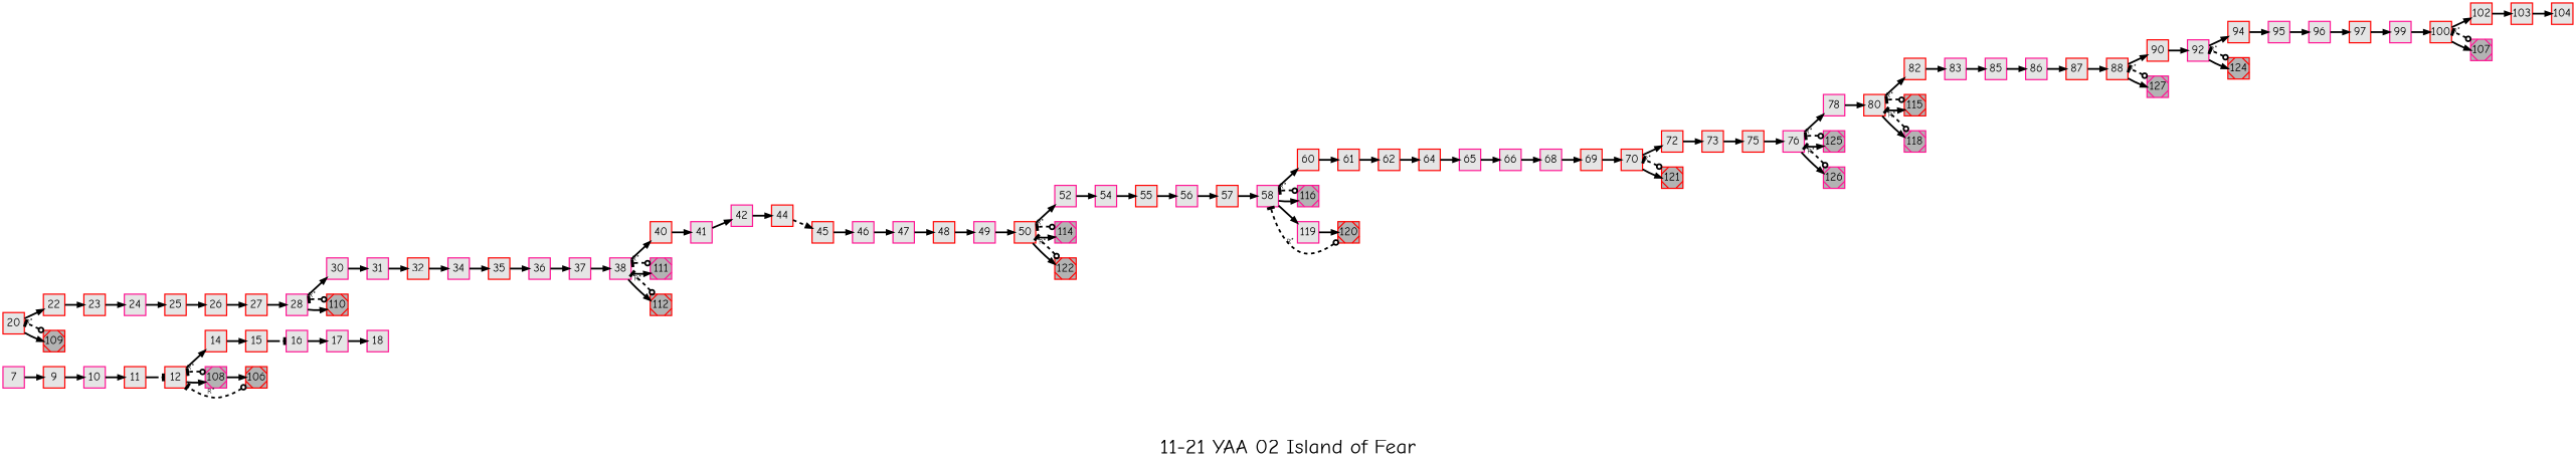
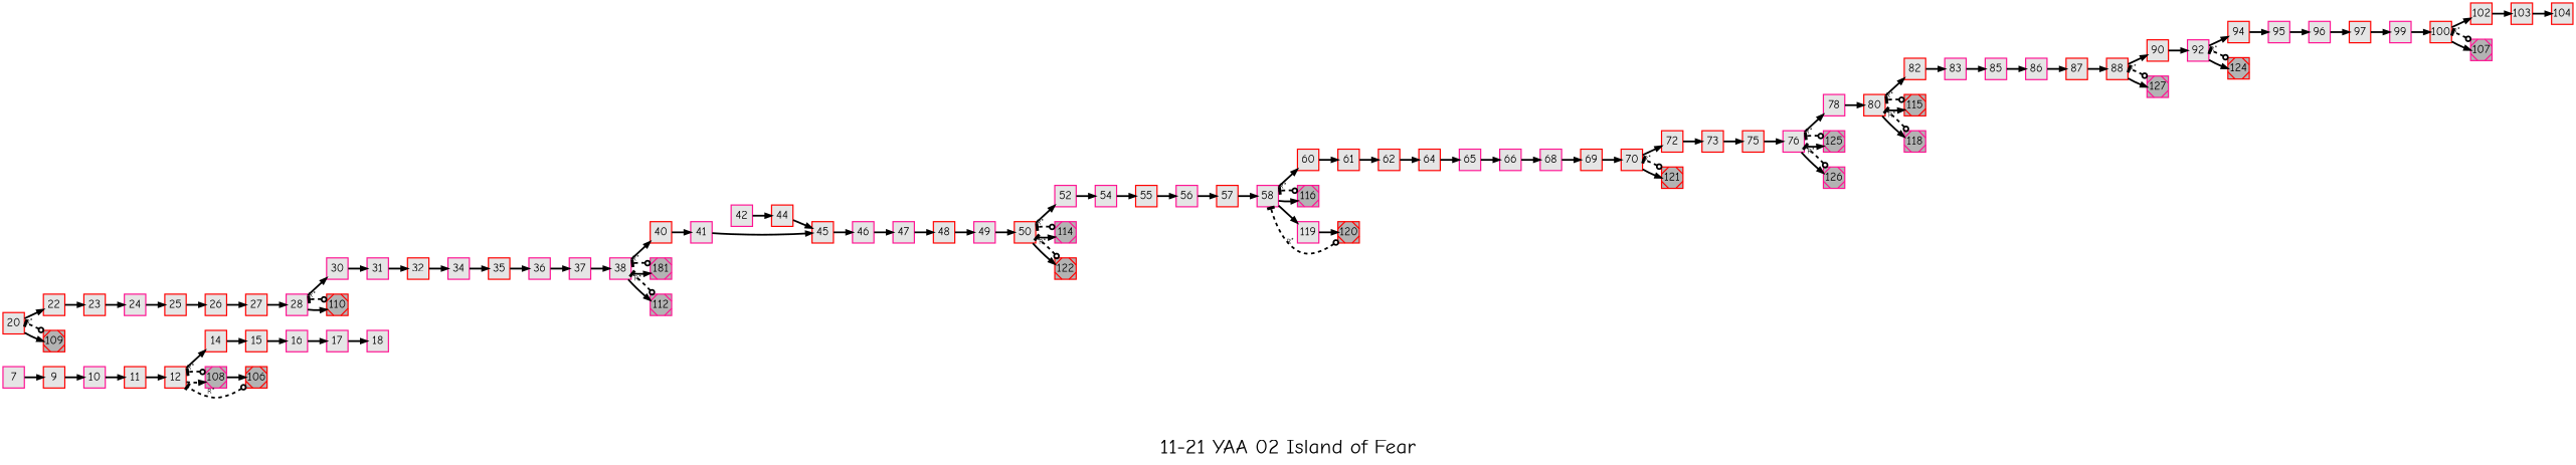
  digraph {
    fontname="Comic Neue"
    fontsize=36
    label="11-21 YAA 02 Island of Fear"
    nodesep=0.35
    ordering=out
    rankdir=LR
    ranksep=0.45
    node [color=red fillcolor=grey90 fixedsize=true fontname="Comic Neue" fontsize=20 labelfloat=true margin="0,0" penwidth=2 regular=true shape=rect style=filled]
    edge [fontname="Comic Neue" fontsize=12 labelfloat=true penwidth=3]
    7 [color=deeppink]
    9
    10 [color=deeppink]
    11
    12
    14
    108 [color=deeppink fillcolor=grey70 shape=Msquare]
    15
    106 [fillcolor=grey70 shape=Msquare]
    16 [color=deeppink]
    17 [color=deeppink]
    18 [color=deeppink]
    20
    22
    109 [fillcolor=grey70 shape=Msquare]
    23
    24 [color=deeppink]
    25
    26
    27
    28 [color=deeppink]
    30 [color=deeppink]
    110 [fillcolor=grey70 shape=Msquare]
    31 [color=deeppink]
    32
    34 [color=deeppink]
    35
    36 [color=deeppink]
    37 [color=deeppink]
    38 [color=deeppink]
    40
-   111 [color=deeppink fillcolor=grey70 shape=Msquare]
-   112 [fillcolor=grey70 shape=Msquare]
+   111 [color=deeppink fillcolor=grey70 shape=Msquare label=181]
+   112 [color=deeppink fillcolor=grey70 shape=Msquare]
    41 [color=deeppink]
    42 [color=deeppink]
    44
    45
    46 [color=deeppink]
    47 [color=deeppink]
    48
    49 [color=deeppink]
    50
    52 [color=deeppink]
    114 [color=deeppink fillcolor=grey70 shape=Msquare]
    122 [fillcolor=grey70 shape=Msquare]
    54 [color=deeppink]
    55
    56 [color=deeppink]
    57
    58 [color=deeppink]
    60
    116 [color=deeppink fillcolor=grey70 shape=Msquare]
    119 [color=deeppink]
    61
    120 [fillcolor=grey70 shape=Msquare]
    62
    64
    65 [color=deeppink]
    66 [color=deeppink]
    68 [color=deeppink]
    69
    70
    72
    121 [fillcolor=grey70 shape=Msquare]
    73
    75
    76 [color=deeppink]
    78 [color=deeppink]
    125 [color=deeppink fillcolor=grey70 shape=Msquare]
    126 [color=deeppink fillcolor=grey70 shape=Msquare]
    80
    82
    115 [fillcolor=grey70 shape=Msquare]
    118 [color=deeppink fillcolor=grey70 shape=Msquare]
    83 [color=deeppink]
    85 [color=deeppink]
    86 [color=deeppink]
    87
    88
    90
    127 [color=deeppink fillcolor=grey70 shape=Msquare]
    92 [color=deeppink]
    94
    124 [fillcolor=grey70 shape=Msquare]
    95 [color=deeppink]
    96 [color=deeppink]
    97
    99 [color=deeppink]
    100
    102
    107 [color=deeppink fillcolor=grey70 shape=Msquare]
    103
    104
    7 -> 9
    9 -> 10
    10 -> 11
-   11 -> 12 [arrowhead=tee]
+   11 -> 12
    12 -> 14
-   12 -> 108
+   12 -> 108 [style=dashed]
    14 -> 15
    108 -> 12 [arrowhead=tee arrowtail=odot constraint=false dir=both style=dashed xlabel="R*"]
    108 -> 106
-   15 -> 16 [arrowhead=tee]
+   15 -> 16
    106 -> 12 [arrowhead=tee arrowtail=odot constraint=false dir=both style=dashed xlabel="R*"]
    16 -> 17
    17 -> 18
    20 -> 22
    20 -> 109
    22 -> 23
    109 -> 20 [arrowhead=tee arrowtail=odot constraint=false dir=both style=dashed xlabel="R*"]
    23 -> 24
    24 -> 25
    25 -> 26
    26 -> 27
    27 -> 28
    28 -> 30
    28 -> 110
    30 -> 31
    110 -> 28 [arrowhead=tee arrowtail=odot constraint=false dir=both style=dashed xlabel="R*"]
    31 -> 32
    32 -> 34
    34 -> 35
    35 -> 36
    36 -> 37
    37 -> 38
    38 -> 40
    38 -> 111
    38 -> 112
    40 -> 41
    111 -> 38 [arrowhead=tee arrowtail=odot constraint=false dir=both style=dashed xlabel="R*"]
    112 -> 38 [arrowhead=tee arrowtail=odot constraint=false dir=both style=dashed xlabel="R*"]
-   41 -> 42
+   41 -> 45
    42 -> 44
-   44 -> 45 [style=dashed]
+   44 -> 45
    45 -> 46
    46 -> 47
    47 -> 48
    48 -> 49
    49 -> 50
    50 -> 52
    50 -> 114
    50 -> 122
    52 -> 54
    114 -> 50 [arrowhead=tee arrowtail=odot constraint=false dir=both style=dashed xlabel="R*"]
    122 -> 50 [arrowhead=tee arrowtail=odot constraint=false dir=both style=dashed xlabel="R*"]
    54 -> 55
    55 -> 56
    56 -> 57
    57 -> 58
    58 -> 60
    58 -> 116
    58 -> 119
    60 -> 61
    116 -> 58 [arrowhead=tee arrowtail=odot constraint=false dir=both style=dashed xlabel="R*"]
    119 -> 120
    61 -> 62
    120 -> 58 [arrowhead=tee arrowtail=odot constraint=false dir=both style=dashed xlabel="R*"]
    62 -> 64
    64 -> 65
    65 -> 66
    66 -> 68
    68 -> 69
    69 -> 70
    70 -> 72
    70 -> 121
    72 -> 73
    121 -> 70 [arrowhead=tee arrowtail=odot constraint=false dir=both style=dashed xlabel="R*"]
    73 -> 75
    75 -> 76
    76 -> 78
    76 -> 125
    76 -> 126
    78 -> 80
    125 -> 76 [arrowhead=tee arrowtail=odot constraint=false dir=both style=dashed xlabel="R*"]
    126 -> 76 [arrowhead=tee arrowtail=odot constraint=false dir=both style=dashed xlabel="R*"]
    80 -> 82
    80 -> 115
    80 -> 118
    82 -> 83
    115 -> 80 [arrowhead=tee arrowtail=odot constraint=false dir=both style=dashed xlabel="R*"]
    118 -> 80 [arrowhead=tee arrowtail=odot constraint=false dir=both style=dashed xlabel="R*"]
    83 -> 85
    85 -> 86
    86 -> 87
    87 -> 88
    88 -> 90
    88 -> 127
    90 -> 92
    127 -> 88 [arrowhead=tee arrowtail=odot constraint=false dir=both style=dashed xlabel="R*"]
    92 -> 94
    92 -> 124
    94 -> 95
    124 -> 92 [arrowhead=tee arrowtail=odot constraint=false dir=both style=dashed xlabel="R*"]
    95 -> 96
    96 -> 97
    97 -> 99
    99 -> 100
    100 -> 102
    100 -> 107
    102 -> 103
    107 -> 100 [arrowhead=tee arrowtail=odot constraint=false dir=both style=dashed xlabel="R*"]
    103 -> 104
  }
